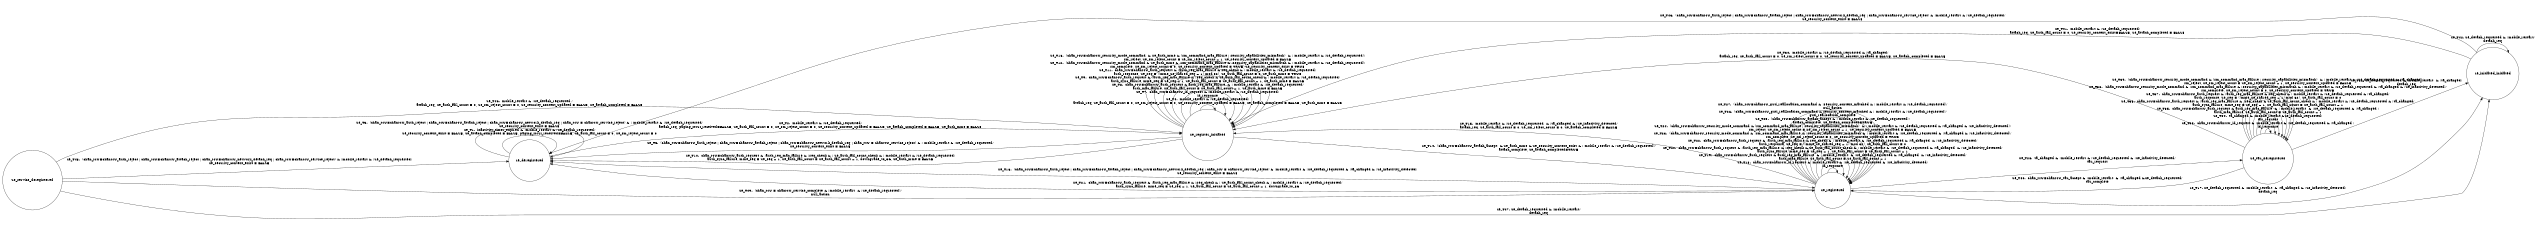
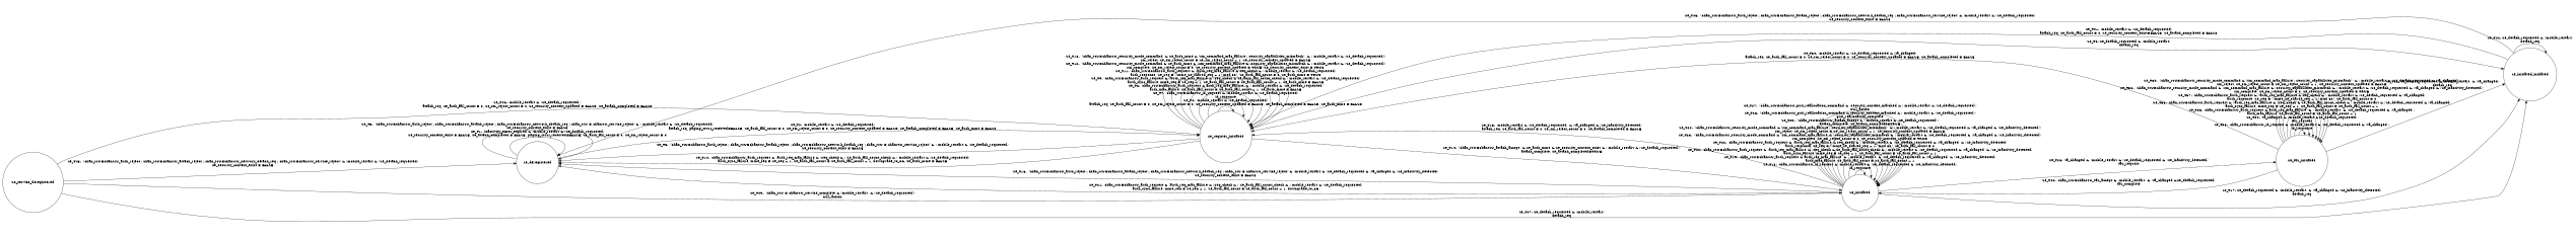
  digraph {
    rankdir=LR
    node [shape=circle]
    n1 [label=ue_deregistered]
    n2 [label=ue_register_initiated]
-   n3 [label=ue_registered]
+   n3 [label=ue_initiated]
    n4 [label=ue_initiated_initiated]
-   n5 [label=ue_tau_deregistered]
+   n5 [label=ue_tau_initiated]
    n6 [label=ue_service_deregistered]
    n1 -> n1 [label="ue_T1:  inactivity_timer_expired & !mobile_restart & !ue_detach_requested/\nue_security_context_exist = FALSE, ue_attach_completed = FALSE, paging_IMSI_received=FALSE, ue_auth_fail_count = 0, ue_sm_reject_count = 0"]
    n1 -> n1 [label="ue_T3:  (chan_MU=chanMU_auth_reject | chan_MU=chanMU_attach_reject | chan_MU=chanMU_network_detach_req | chan_MU = chanMU_service_reject) & ! mobile_restart & !ue_detach_requested/\nue_security_context_exist = FALSE"]
    n1 -> n2 [label="ue_T2:  mobile_restart & !ue_detach_requested/\nattach_req, paging_IMSI_received=FALSE, ue_auth_fail_count = 0, ue_sm_reject_count = 0, ue_security_context_updated = FALSE, ue_attach_completed = FALSE, ue_auth_mme = FALSE"]
    n2 -> n1 [label="ue_T5:  (chan_MU=chanMU_auth_reject | chan_MU=chanMU_attach_reject | chan_MU=chanMU_network_detach_req | chan_MU = chanMU_service_reject) & ! mobile_restart & !ue_detach_requested/\nue_security_context_exist = FALSE"]
    n2 -> n1 [label="ue_T10:  chan_MU=chanMU_auth_request & !auth_req_mac_failure & !seq_check & ! ue_auth_fail_count_check & ! mobile_restart & !ue_detach_requested/\nauth_sync_failure, mme_seq = ue_seq + 1, ue_auth_fail_count = ue_auth_fail_count + 1, downgrade_to_3G, ue_auth_mme = FALSE"]
    n2 -> n2 [label="ue_T4:  mobile_restart & !ue_detach_requested/\nattach_req, ue_auth_fail_count = 0, ue_sm_reject_count = 0, ue_security_context_updated = FALSE, ue_attach_completed = FALSE, ue_auth_mme = FALSE"]
    n2 -> n2 [label="ue_T7:  chan_MU=chanMU_id_request & !mobile_restart & !ue_detach_requested/\nid_response"]
    n2 -> n2 [label="ue_T8:  chan_MU=chanMU_auth_request & auth_req_mac_failure  & ! mobile_restart & !ue_detach_requested/\nauth_mac_failure, ue_auth_fail_count = ue_auth_fail_count + 1, ue_auth_mme = FALSE"]
    n2 -> n2 [label="ue_T9:  chan_MU=chanMU_auth_request & !auth_req_mac_failure & !seq_check & ue_auth_fail_count_check & ! mobile_restart & !ue_detach_requested/\nauth_sync_failure, mme_seq = ue_seq + 1, ue_auth_fail_count = ue_auth_fail_count + 1, ue_auth_mme = FALSE"]
    n2 -> n2 [label="ue_T11:  chan_MU=chanMU_auth_request & !auth_req_mac_failure & seq_check & ! mobile_restart & !ue_detach_requested/\nauth_response, ue_seq = ((mme_ue_shared_seq + 1) mod 32), ue_auth_fail_count = 0, ue_auth_mme = TRUE"]
    n2 -> n2 [label="ue_T12:  (chan_MU=chanMU_security_mode_command & ue_auth_mme & !sm_command_mac_failure & !security_capabilities_mismatch & ! mobile_restart & !ue_detach_requested)/\nsm_complete, ue_sm_reject_count = 0, ue_security_context_updated = TRUE, ue_security_context_exist = TRUE"]
    n2 -> n2 [label="ue_T13:  (chan_MU=chanMU_security_mode_command  & ue_auth_mme & (sm_command_mac_failure | security_capabilities_mismatch)  & ! mobile_restart & !ue_detach_requested)/\nsm_reject, ue_sm_reject_count = ue_sm_reject_count + 1, ue_security_context_updated = FALSE"]
    n2 -> n3 [label="ue_T14:  (chan_MU=chanMU_attach_accept  & ue_auth_mme & ue_security_context_exist & ! mobile_restart & !ue_detach_requested)/\nattach_complete, ue_attach_completed=TRUE"]
+   n2 -> n4 [label="ue_T6: ue_detach_requested & !mobile_restart/\ndetach_req"]
    n3 -> n1 [label="ue_T16:  (chan_MU=chanMU_auth_reject | chan_MU=chanMU_attach_reject | chan_MU=chanMU_network_detach_req | chan_MU = chanMU_service_reject) & !mobile_restart & !ue_detach_requested & !ta_changed & !ue_inactivity_detected/\nue_security_context_exist = FALSE"]
    n3 -> n1 [label="ue_T21:  chan_MU=chanMU_auth_request & !auth_req_mac_failure & !seq_check & ! ue_auth_fail_count_check & ! mobile_restart & !ue_detach_requested/\nauth_sync_failure, mme_seq = ue_seq + 1, ue_auth_fail_count = ue_auth_fail_count + 1, downgrade_to_3G"]
    n3 -> n2 [label="ue_T15:  mobile_restart & !ue_detach_requested  & !ta_changed & !ue_inactivity_detected/\nattach_req, ue_auth_fail_count = 0, ue_sm_reject_count = 0, ue_attach_completed = FALSE"]
    n3 -> n3 [label="ue_T18:  chan_MU=chanMU_id_request & !mobile_restart & !ue_detach_requested & !ue_inactivity_detected/\nid_response"]
    n3 -> n3 [label="ue_T19:  chan_MU=chanMU_auth_request & auth_req_mac_failure  & ! mobile_restart  & !ue_detach_requested & !ta_changed  & !ue_inactivity_detected/\nauth_mac_failure, ue_auth_fail_count = ue_auth_fail_count + 1"]
    n3 -> n3 [label="ue_T20:  chan_MU=chanMU_auth_request & !auth_req_mac_failure & !seq_check & ue_auth_fail_count_check & ! mobile_restart & !ue_detach_requested & !ta_changed  & !ue_inactivity_detected/\nauth_sync_failure, mme_seq = ue_seq + 1, ue_auth_fail_count = ue_auth_fail_count + 1"]
    n3 -> n3 [label="ue_T22:  chan_MU=chanMU_auth_request & !auth_req_mac_failure & seq_check & ! mobile_restart & !ue_detach_requested & !ta_changed  & !ue_inactivity_detected/\nauth_response, ue_seq = ((mme_ue_shared_seq + 1) mod 32), ue_auth_fail_count = 0"]
    n3 -> n3 [label="ue_T23:  (chan_MU=chanMU_security_mode_command & !sm_command_mac_failure & !security_capabilities_mismatch & ! mobile_restart & !ue_detach_requested & !ta_changed & !ue_inactivity_detected)/\nsm_complete, ue_sm_reject_count = 0, ue_security_context_updated = TRUE"]
    n3 -> n3 [label="ue_T24:  (chan_MU=chanMU_security_mode_command & (sm_command_mac_failure | security_capabilities_mismatch)  & ! mobile_restart & !ue_detach_requested & !ta_changed & !ue_inactivity_detected)/\nsm_reject, ue_sm_reject_count = ue_sm_reject_count + 1, ue_security_context_updated = FALSE"]
    n3 -> n3 [label="ue_T25:  (chan_MU=chanMU_attach_accept & ! mobile_restart & !ue_detach_requested)/\nattach_complete, ue_attach_completed=TRUE"]
    n3 -> n3 [label="ue_T26:  (chan_MU=chanMU_guti_reallocation_command & security_context_matched & ! mobile_restart & !ue_detach_requested)/\nguti_reallocation_complete"]
    n3 -> n3 [label="ue_T27:  (chan_MU=chanMU_guti_reallocation_command & !security_context_matched & ! mobile_restart & !ue_detach_requested)/\nnull_action"]
    n3 -> n4 [label="ue_T17: ue_detach_requested & !mobile_restart  & !ta_changed & !ue_inactivity_detected/\ndetach_req"]
    n3 -> n5 [label="ue_T28:  ta_changed & !mobile_restart & !ue_detach_requested & !ue_inactivity_detected/\ntau_request"]
    n4 -> n1 [label="ue_T43:  (chan_MU=chanMU_auth_reject | chan_MU=chanMU_attach_reject | chan_MU=chanMU_network_detach_req | chan_MU=chanMU_service_reject) & !mobile_restart & !ue_detach_requested/\nue_security_context_exist = FALSE"]
    n4 -> n2 [label="ue_T41:  mobile_restart & !ue_detach_requested/\nattach_req, ue_auth_fail_count = 0, ue_security_context_exist=FALSE, ue_attach_completed = FALSE"]
    n4 -> n4 [label="ue_T42: ue_detach_requested & !mobile_restart/\ndetach_req"]
    n5 -> n2 [label="ue_T30:  mobile_restart & !ue_detach_requested & !ta_changed/\nattach_req, ue_auth_fail_count = 0, ue_sm_reject_count = 0, ue_security_context_updated = FALSE, ue_attach_completed = FALSE"]
    n5 -> n3 [label="ue_T40:  chan_MU=chanMU_tau_accept & !mobile_restart  & !ta_changed &ue_detach_requested/\ntau_complete"]
    n5 -> n4 [label="ue_T32: ue_detach_requested & !mobile_restart  & !ta_changed/\ndetach_req"]
    n5 -> n5 [label="ue_T33:  chan_MU=chanMU_id_request & !mobile_restart & !ue_detach_requested & !ta_changed /\nid_response"]
    n5 -> n5 [label="ue_T34:  ta_changed & !mobile_restart &ue_detach_requested/\ntau_request"]
    n5 -> n5 [label="ue_T35:  chan_MU=chanMU_auth_request & auth_req_mac_failure  & ! mobile_restart  & !ue_detach_requested & !ta_changed /\nauth_mac_failure, ue_auth_fail_count = ue_auth_fail_count + 1"]
    n5 -> n5 [label="ue_T36:  chan_MU=chanMU_auth_request & !auth_req_mac_failure & !seq_check & ue_auth_fail_count_check & ! mobile_restart & !ue_detach_requested & !ta_changed/\nauth_sync_failure, mme_seq = ue_seq + 1, ue_auth_fail_count = ue_auth_fail_count + 1"]
    n5 -> n5 [label="ue_T37:  chan_MU=chanMU_auth_request & !auth_req_mac_failure & seq_check & ! mobile_restart & !ue_detach_requested & !ta_changed/\nauth_response, ue_seq = ((mme_ue_shared_seq + 1) mod 32), ue_auth_fail_count = 0"]
    n5 -> n5 [label="ue_T38:  (chan_MU=chanMU_security_mode_command & !sm_command_mac_failure & !security_capabilities_mismatch & ! mobile_restart & !ue_detach_requested & !ta_changed & !ue_inactivity_detected)/\nsm_complete, ue_sm_reject_count = 0, ue_security_context_updated = TRUE"]
    n5 -> n5 [label="ue_T39:  (chan_MU=chanMU_security_mode_command & (sm_command_mac_failure | security_capabilities_mismatch)  & ! mobile_restart & !ue_detach_requested & !ta_changed)/\nsm_reject, ue_sm_reject_count = ue_sm_reject_count + 1, ue_security_context_updated = FALSE"]
    n6 -> n1 [label="ue_T48:  (chan_MU=chanMU_auth_reject | chan_MU=chanMU_attach_reject | chan_MU=chanMU_network_detach_req | chan_MU=chanMU_service_reject) & !mobile_restart & !ue_detach_requested/\nue_security_context_exist = FALSE"]
    n6 -> n2 [label="ue_T46:  mobile_restart & !ue_detach_requested /\nattach_req, ue_auth_fail_count = 0, ue_sm_reject_count = 0, ue_security_context_updated = FALSE, ue_attach_completed = FALSE"]
    n6 -> n3 [label="ue_T49:  (chan_MU = chanMU_service_complete & !mobile_restart  & !ue_detach_requested)/\nnull_action"]
    n6 -> n4 [label="ue_T47: ue_detach_requested & !mobile_restart/\ndetach_req"]
  }
